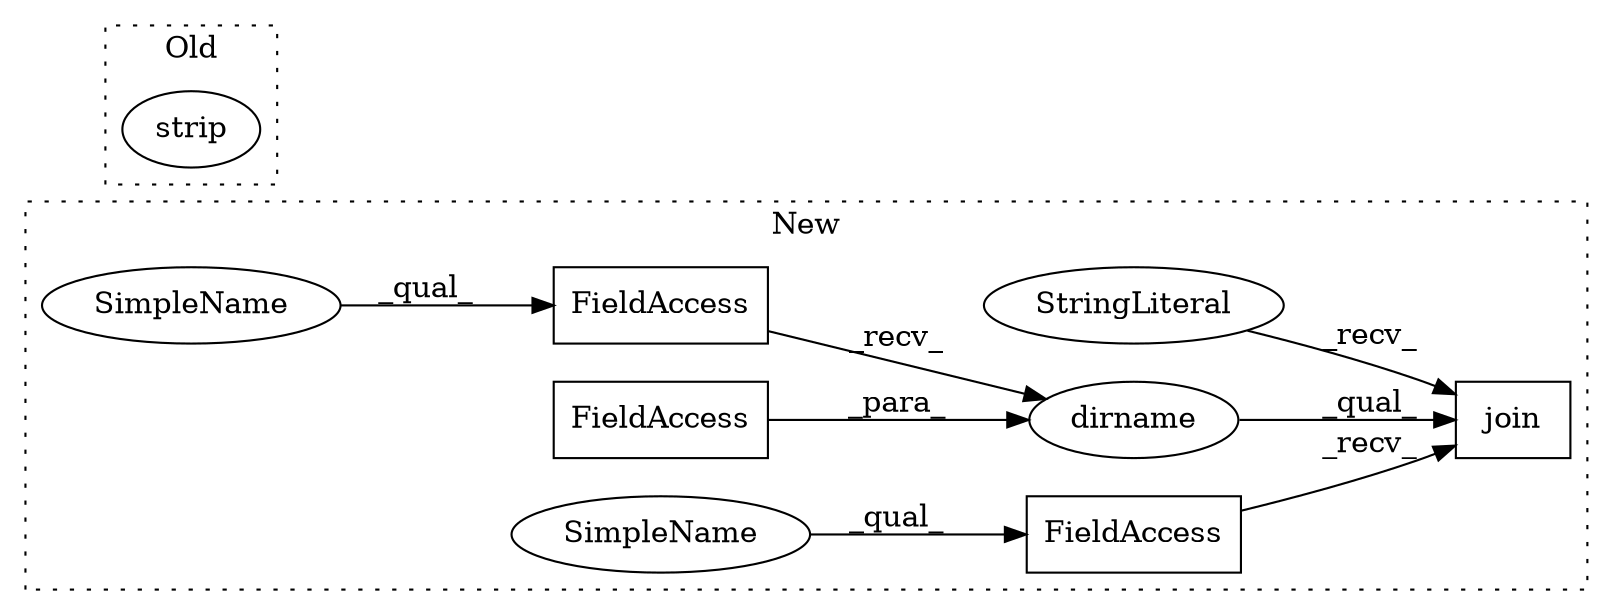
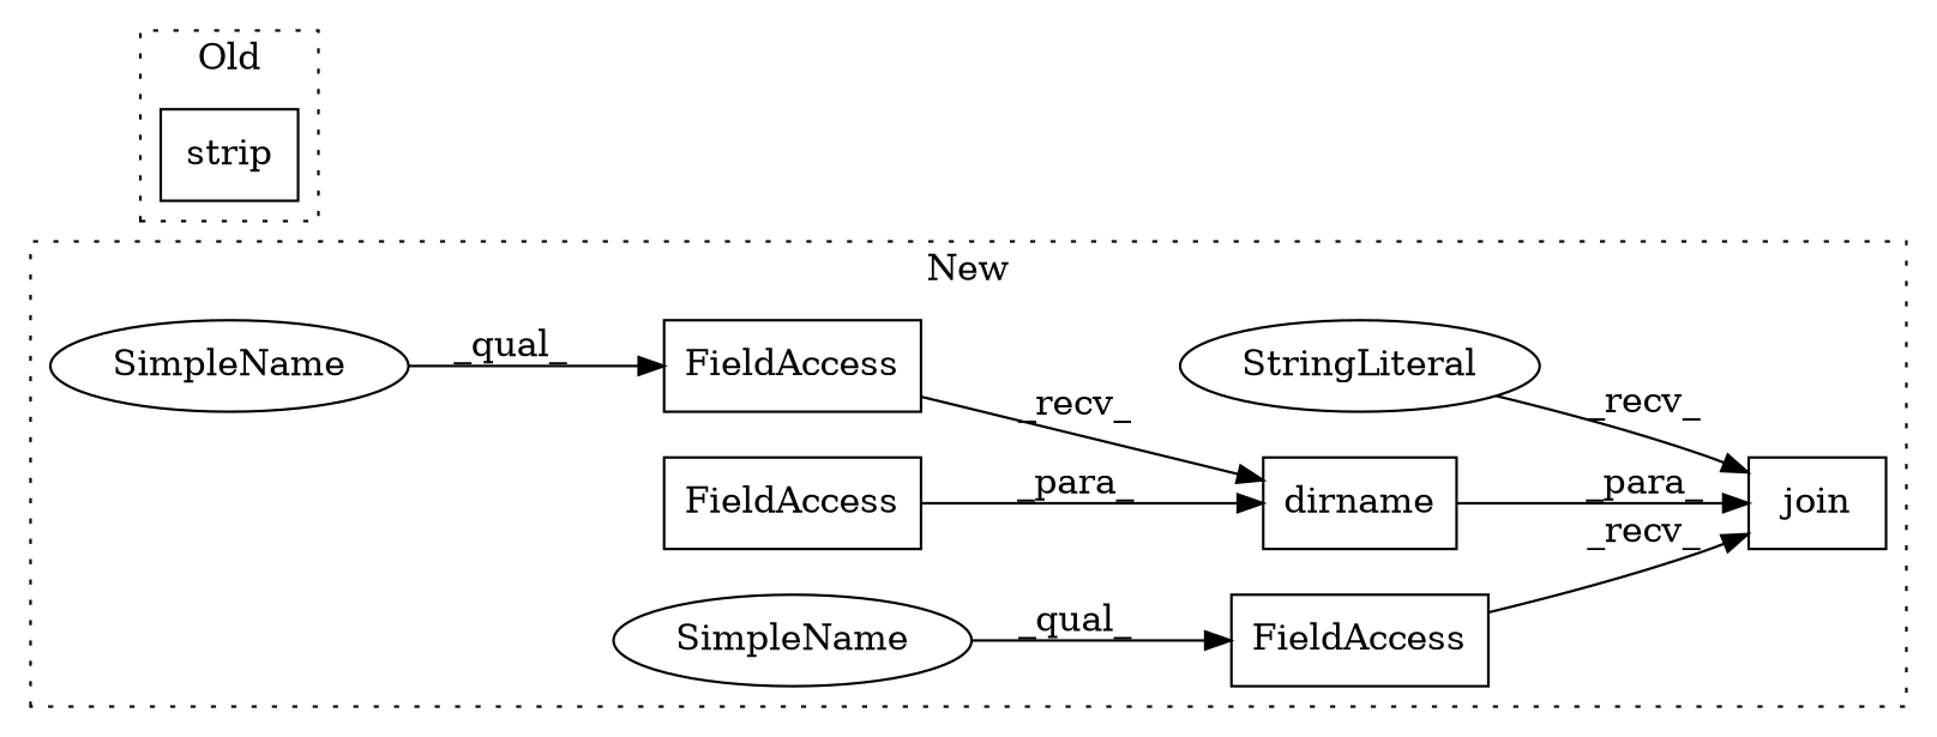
  digraph {
    rankdir=LR
    node [a=32 l=7 s=1048 shape=box]
-   n1 [l="8,1" label=dirname s="1056,1072" shape=ellipse]
+   n1 [l="8,1" label=dirname s="1056,1072"]
    n2 [a=22 label=FieldAccess]
    n3 [l="5,1" label=join s="1043,1085"]
    n4 [a=22 label=FieldAccess s=1035]
    n5 [a=45 l=11 label=StringLiteral s=1074 shape=ellipse]
    n6 [a=22 l=8 label=FieldAccess s=1064]
    n7 [a=42 l=2 label=SimpleName s=1035 shape=ellipse]
    n8 [a=42 l=2 label=SimpleName shape=ellipse]
-   n9 [l="6,1" label=strip s="1025,1036" shape=ellipse]
+   n9 [l="6,1" label=strip s="1025,1036"]
    subgraph cluster_1 {
      label=New
      style=dotted
      n1
      n2
      n3
      n4
      n5
      n6
      n7
      n8
    }
    subgraph cluster_2 {
      label=Old
      style=dotted
      n9
    }
-   n1 -> n3 [label=_qual_]
+   n1 -> n3 [label=_para_]
    n2 -> n1 [label=_recv_]
    n4 -> n3 [label=_recv_]
    n5 -> n3 [label=_recv_]
    n6 -> n1 [label=_para_]
    n7 -> n4 [label=_qual_]
    n8 -> n2 [label=_qual_]
  }
